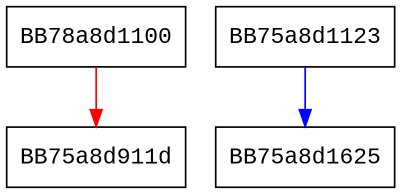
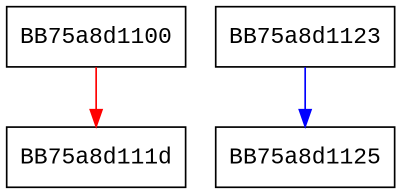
  digraph {
    fontname="Liberation Mono"
    splines=ortho
    node [fontname="Liberation Mono" shape=box]
    edge [fontname="Liberation Mono"]
-   BB75a8d1100 [label=BB78a8d1100]
-   BB75a8d111d [label=BB75a8d911d]
+   BB75a8d1100
+   BB75a8d111d
    BB75a8d1123
-   BB75a8d1125 [label=BB75a8d1625]
+   BB75a8d1125
    BB75a8d1100 -> BB75a8d111d [color=red]
    BB75a8d1123 -> BB75a8d1125 [color=blue]
  }
